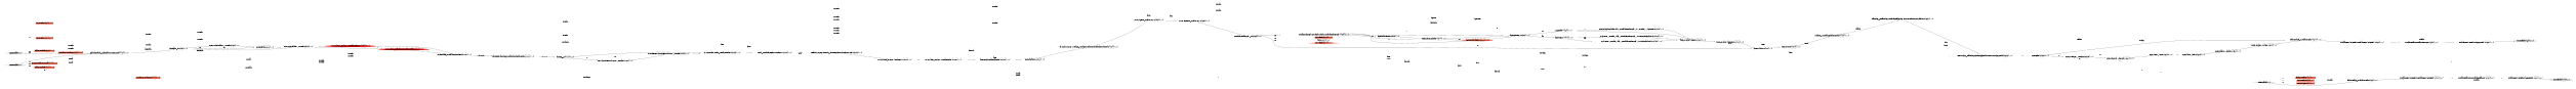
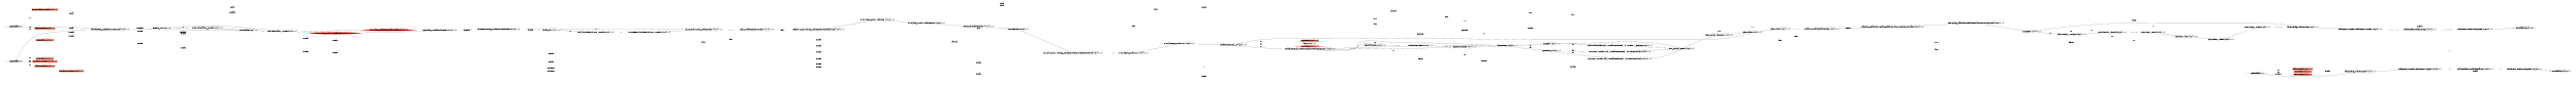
  digraph {
    rankdir=LR
    node [fillcolor=white shape=ellipse style=filled]
    edge [style=bold]
    n1 [fillcolor=lightgray label="computeNewIdealState['0', '1', '0']" shape=diamond]
    n2 [fillcolor=tomato label="IdealState currentIdealState@@@2@@@['1', '1', '0']" shape=box]
    n3 [fillcolor=tomato label="ResourceControllerDataProvider clusterData@@@2@@@['0', '1', '0']" shape=box]
    n4 [fillcolor=tomato label="CurrentStateOutput currentStateOutput@@@2@@@['0', '1', '0']" shape=box]
    n5 [label="IdealState cachedIdealState = getCachedIdealState(resourceName,clusterData)@@@3@@@['1', '1', '0']"]
    n6 [fillcolor=red label="List<String> partitions = getStablePartitionList(clusterData,currentIdealState)@@@9@@@['0', '1', '0']"]
    n7 [label="ZNRecord newMapping = _rebalanceStrategy.computePartitionAssignment(allNodes,liveNodes,currentMapping,clusterData)@@@53@@@['1', '1', '0']"]
    n8 [fillcolor=tomato label="IdealState currentIdealState@@@2@@@['0', '0', '1']" shape=box]
    n9 [fillcolor=tomato label="String resourceName@@@2@@@['0', '1', '0']" shape=box]
    n10 [label="_rebalanceStrategy = getRebalanceStrategy(currentIdealState.getRebalanceStrategy(),partitions,resourceName,stateCountMap,maxPartition)@@@52@@@['1', '1', '0']"]
    n11 [label="Map<String,Map<String,String>> currentMapping = currentMapping(currentStateOutput,resourceName,partitions,stateCountMap)@@@23@@@['1', '1', '0']"]
    n12 [label="LOG.info(\"Computing IdealState for \" + resourceName)@@@8@@@['1', '1', '0']"]
    n13 [label="LOG.debug(\"Use cached IdealState for \" + resourceName)@@@5@@@['1', '1', '0']"]
    n14 [label="LOG.warn(\"Resource \" + resourceName + \" has tag \" + currentIdealState.getInstanceGroupTag() + \" but no configured participants have this tag\")@@@41@@@['1', '1', '0']"]
    n15 [label="IdealState newIdealState = new IdealState(resourceName)@@@62@@@['1', '1', '0']"]
    n16 [label="LOG.warn(\"Resource \" + resourceName + \" has tag \" + currentIdealState.getInstanceGroupTag() + \" but no live participants have this tag\")@@@44@@@['1', '1', '0']"]
    n17 [label="LOG.info(\"found the following participants with tag \" + currentIdealState.getInstanceGroupTag() + \" for \" + resourceName + \": \" + taggedLiveNodes)@@@37@@@['1', '1', '0']"]
    n18 [label="LOG.error(\"State Model Definition null for resource: \" + resourceName)@@@13@@@['1', '1', '0']"]
    n19 [label="throw new HelixException(\"State Model Definition null for resource: \" + resourceName)@@@14@@@['1', '1', '0']"]
    n20 [label="return cachedIdealState@@@6@@@['1', '1', '0']"]
    n21 [label="cachedIdealState != null@@@4@@@['1', '1', '0']" shape=diamond]
    n22 [label="allNodes@@@27@@@['1', '1', '0']"]
    n23 [fillcolor=red label="List<String> partitions = new ArrayList<>(currentIdealState.getPartitionSet())@@@9@@@['1', '0', '0']"]
    n24 [label="String stateModelName = currentIdealState.getStateModelDefRef()@@@10@@@['1', '1', '0']"]
    n25 [label="StateModelDefinition stateModelDef = clusterData.getStateModelDef(stateModelName)@@@11@@@['1', '1', '0']"]
    n26 [label="LOG.debug(\"currentMapping: \" + currentMapping)@@@55@@@['1', '1', '0']"]
    n27 [label="Set<String> taggedNodes = new HashSet<String>()@@@24@@@['1', '1', '0']"]
    n28 [fillcolor=tomato label="String instanceName@@@27@@@['1', '0', '0']" shape=diamond]
    n29 [fillcolor=lightgray label="return newIdealState@@@66@@@['1', '1', '0']"]
    n30 [fillcolor=tomato label="ZNRecord newMapping@@@2@@@['0', '0', '1']" shape=box]
    n31 [label="LOG.debug(\"allNodes: \" + allNodes)@@@58@@@['1', '1', '0']"]
    n32 [label="LOG.debug(\"maxPartition: \" + maxPartition)@@@59@@@['1', '1', '0']"]
    n33 [label="LOG.debug(\"newMapping: \" + newMapping)@@@60@@@['1', '1', '0']"]
-   n34 [fillcolor=tomato label="taggedLiveNodes.add(instanceName)@@@31@@@['1', '1', '0']"]
+   n34 [label="taggedLiveNodes.add(instanceName)@@@31@@@['1', '1', '0']"]
    n35 [label="clusterData.getInstanceConfigMap().get(instanceName).containsTag(currentIdealState.getInstanceGroupTag())@@@28@@@['1', '1', '0']" shape=diamond]
    n36 [label="!taggedLiveNodes.isEmpty()@@@35@@@['1', '1', '0']" shape=diamond]
    n37 [label="liveInstance.containsKey(instanceName)@@@30@@@['1', '1', '0']" shape=diamond]
    n38 [label="taggedNodes.add(instanceName)@@@29@@@['1', '1', '0']"]
    n39 [label="taggedNodes.isEmpty()@@@40@@@['1', '1', '0']" shape=diamond]
    n40 [label="LOG.isInfoEnabled()@@@36@@@['1', '1', '0']" shape=diamond]
    n41 [label="liveNodes = new ArrayList<>(taggedLiveNodes)@@@47@@@['1', '1', '0']"]
    n42 [label="LOG.debug(\"liveNodes: \" + liveNodes)@@@57@@@['1', '1', '0']"]
    n43 [label="Collections.sort(allNodes)@@@49@@@['1', '1', '0']"]
    n44 [label="Collections.sort(liveNodes)@@@50@@@['1', '1', '0']"]
    n45 [label="int maxPartition = currentIdealState.getMaxPartitionsPerInstance()@@@51@@@['1', '1', '0']"]
    n46 [label="LOG.isDebugEnabled()@@@54@@@['1', '1', '0']" shape=diamond]
    n47 [label="LinkedHashMap<String,Integer> stateCountMap = stateModelDef.getStateCountMap(liveInstance.size(),replicas)@@@18@@@['1', '1', '0']"]
    n48 [label="List<String> liveNodes = new ArrayList<>(liveInstance.keySet())@@@19@@@['1', '1', '0']"]
    n49 [label="LOG.debug(\"stateCountMap: \" + stateCountMap)@@@56@@@['1', '1', '0']"]
    n50 [label="List<String> allNodes = new ArrayList<>(clusterData.getAllInstances())@@@20@@@['1', '1', '0']"]
    n51 [label="currentIdealState.getInstanceGroupTag() != null@@@26@@@['1', '1', '0']" shape=diamond]
    n52 [label="allNodes = new ArrayList<>(taggedNodes)@@@46@@@['1', '1', '0']"]
    n53 [fillcolor=tomato label="String instanceName@@@27@@@['0', '1', '0']" shape=box]
    n54 [label="newIdealState.setRebalanceMode(RebalanceMode.FULL_AUTO)@@@64@@@['1', '1', '0']"]
    n55 [label="newIdealState.getRecord().setListFields(newMapping.getListFields())@@@65@@@['1', '1', '0']"]
    n56 [label="newIdealState.setRebalanceMode(currentIdealState.getRebalanceMode())@@@5@@@['0', '0', '1']"]
    n57 [label="newIdealState.getRecord().setListFields(newMapping.getListFields())@@@6@@@['0', '0', '1']"]
    n58 [fillcolor=lightgray label="return newIdealState@@@7@@@['0', '0', '1']"]
    n59 [fillcolor=lightgray label="computeNewIdealState['1', '0', '0']" shape=diamond]
    n60 [fillcolor=tomato label="CurrentStateOutput currentStateOutput@@@2@@@['1', '0', '0']" shape=box]
    n61 [fillcolor=tomato label="IdealState currentIdealState@@@2@@@['1', '0', '0']" shape=box]
    n62 [fillcolor=tomato label="String resourceName@@@2@@@['1', '0', '0']" shape=box]
    n63 [label="newIdealState.getRecord().setSimpleFields(currentIdealState.getRecord().getSimpleFields())@@@63@@@['1', '1', '0']"]
    n64 [fillcolor=lightgray label="generateNewIdealState['0', '0', '1']" shape=diamond]
    n65 [fillcolor=tomato label="String resourceName@@@2@@@['0', '0', '1']" shape=box]
    n66 [label="IdealState newIdealState = new IdealState(resourceName)@@@3@@@['0', '0', '1']"]
    n67 [label="newIdealState.getRecord().setSimpleFields(currentIdealState.getRecord().getSimpleFields())@@@4@@@['0', '0', '1']"]
    n68 [label="liveNodes.retainAll(allNodes)@@@22@@@['1', '1', '0']"]
    n69 [label="allNodes.removeAll(clusterData.getDisabledInstances())@@@21@@@['1', '1', '0']"]
    n70 [label="Set<String> taggedLiveNodes = new HashSet<String>()@@@25@@@['1', '1', '0']"]
    n71 [label="int replicas = currentIdealState.getReplicaCount(liveInstance.size())@@@17@@@['1', '1', '0']"]
    n72 [label="stateModelDef == null@@@12@@@['1', '1', '0']" shape=diamond]
    n73 [label="Map<String,LiveInstance> liveInstance = clusterData.getLiveInstances()@@@16@@@['1', '1', '0']"]
    n1 -> n2 [label=true style=dotted]
    n1 -> n3 [label=true style=dotted]
    n1 -> n4 [label=true style=dotted]
    n1 -> n5
    n2 -> n5 [label=clusterData style=solid]
    n2 -> n6 [label=currentIdealState style=solid]
    n2 -> n7 [label=clusterData style=solid]
    n2 -> n8 [label=0 style=dashed]
    n3 -> n5 [label=clusterData style=solid]
    n3 -> n6 [label=clusterData style=solid]
    n3 -> n7 [label=clusterData style=solid]
    n4 -> n11 [label=currentStateOutput style=solid]
    n5 -> n20 [label=cachedIdealState style=solid]
    n5 -> n21 [label=cachedIdealState style=solid]
    n5 -> n21
    n6 -> n10 [label=partitions style=solid]
    n6 -> n11 [label=partitions style=solid]
    n6 -> n24
    n7 -> n33 [label=newMapping style=solid]
    n7 -> n46
    n9 -> n5 [label=resourceName style=solid]
    n9 -> n10 [label=resourceName style=solid]
    n9 -> n11 [label=resourceName style=solid]
    n9 -> n12 [label=resourceName style=solid]
    n9 -> n13 [label=resourceName style=solid]
    n9 -> n14 [label=resourceName style=solid]
    n9 -> n15 [label=resourceName style=solid]
    n9 -> n16 [label=resourceName style=solid]
    n9 -> n17 [label=resourceName style=solid]
    n9 -> n18 [label=resourceName style=solid]
    n9 -> n19 [label=resourceName style=solid]
    n10 -> n7
    n11 -> n7 [label=currentMapping style=solid]
    n11 -> n26 [label=currentMapping style=solid]
    n11 -> n27
    n12 -> n6
    n12 -> n23
    n13 -> n20
    n14 -> n52
    n15 -> n29 [label=newIdealState style=solid]
    n15 -> n63
    n16 -> n52
    n17 -> n52
    n18 -> n19
    n19 -> n73
    n20 -> n12
    n21 -> n12
    n21 -> n13
    n21 -> n13 [label=true style=dotted]
    n21 -> n20 [label=true]
    n23 -> n6 [label=0 style=dashed]
    n23 -> n10 [label=partitions style=solid]
    n23 -> n11 [label=partitions style=solid]
    n23 -> n24
    n24 -> n25
    n24 -> n25 [label=stateModelName style=solid]
    n25 -> n72
    n25 -> n72 [label=stateModelDef style=solid]
    n26 -> n49
    n27 -> n52 [label=taggedNodes style=solid]
    n27 -> n70
    n31 -> n32
    n32 -> n33
    n33 -> n15
    n34 -> n35
    n34 -> n36
    n35 -> n36
    n35 -> n37 [label=true style=dotted]
    n35 -> n38 [label=true style=dotted]
    n35 -> n38
    n36 -> n39
    n36 -> n39 [label=false style=dotted]
    n36 -> n40
    n36 -> n40 [label=true style=dotted]
    n37 -> n34
    n37 -> n34 [label=true style=dotted]
    n37 -> n35
    n37 -> n36
    n38 -> n37
    n39 -> n14 [label=true style=dotted]
    n39 -> n14
    n39 -> n16
    n39 -> n16 [label=false style=dotted]
    n40 -> n17
    n40 -> n17 [label=true style=dotted]
    n40 -> n52
    n41 -> n7 [label=liveNodes style=solid]
    n41 -> n42 [label=liveNodes style=solid]
    n41 -> n43
    n41 -> n44 [label=liveNodes style=solid]
    n42 -> n31
    n43 -> n44
    n44 -> n45
    n45 -> n10 [label=maxPartition style=solid]
    n45 -> n10
    n45 -> n32 [label=maxPartition style=solid]
    n46 -> n15
    n46 -> n26
    n46 -> n26 [label=true style=dotted]
    n46 -> n31 [label=true style=dotted]
    n46 -> n32 [label=true style=dotted]
    n46 -> n33 [label=true style=dotted]
    n46 -> n42 [label=true style=dotted]
    n46 -> n49 [label=true style=dotted]
    n47 -> n10 [label=stateCountMap style=solid]
    n47 -> n11 [label=stateCountMap style=solid]
    n47 -> n48
    n47 -> n49 [label=stateCountMap style=solid]
    n48 -> n7 [label=liveNodes style=solid]
    n48 -> n42 [label=liveNodes style=solid]
    n48 -> n44 [label=liveNodes style=solid]
    n48 -> n50
    n49 -> n42
    n50 -> n7 [label=allNodes style=solid]
    n50 -> n31 [label=allNodes style=solid]
    n50 -> n43 [label=allNodes style=solid]
    n50 -> n68 [label=allNodes style=solid]
    n50 -> n69
    n51 -> n22 [label=true style=dotted]
    n51 -> n28 [label=true style=dotted]
    n51 -> n35 [label=true style=dotted]
    n51 -> n35
    n51 -> n36 [label=true style=dotted]
    n51 -> n41 [label=true style=dotted]
    n51 -> n43
    n51 -> n52 [label=true style=dotted]
    n51 -> n53 [label=true style=dotted]
    n52 -> n7 [label=allNodes style=solid]
    n52 -> n31 [label=allNodes style=solid]
    n52 -> n41
    n52 -> n43 [label=allNodes style=solid]
    n54 -> n55
    n54 -> n56 [label=0 style=dashed]
    n55 -> n29
    n56 -> n57
    n57 -> n58
    n59 -> n2 [label=true style=dotted]
    n59 -> n5
    n59 -> n60 [label=true style=dotted]
    n59 -> n61 [label=true style=dotted]
-   n59 -> n62 [label=true style=dotted]
+   n59 -> n4 [label=true style=dotted]
    n60 -> n11 [label=currentStateOutput style=solid]
    n62 -> n5 [label=resourceName style=solid]
    n62 -> n10 [label=resourceName style=solid]
    n62 -> n11 [label=resourceName style=solid]
    n62 -> n12 [label=resourceName style=solid]
    n62 -> n13 [label=resourceName style=solid]
    n62 -> n14 [label=resourceName style=solid]
    n62 -> n15 [label=resourceName style=solid]
    n62 -> n16 [label=resourceName style=solid]
    n62 -> n17 [label=resourceName style=solid]
    n62 -> n18 [label=resourceName style=solid]
    n62 -> n19 [label=resourceName style=solid]
    n63 -> n54
    n64 -> n8 [label=true style=dotted]
-   n64 -> n30 [label=true style=dotted]
+   n64 -> n30 [label=resourceName style=dotted]
    n64 -> n65 [label=true style=dotted]
    n64 -> n66
    n65 -> n66 [label=resourceName style=solid]
    n66 -> n58 [label=newIdealState style=solid]
    n66 -> n67
    n67 -> n56
    n68 -> n11
    n69 -> n68
    n70 -> n17 [label=taggedLiveNodes style=solid]
    n70 -> n41 [label=taggedLiveNodes style=solid]
    n70 -> n51
    n71 -> n47
    n71 -> n47 [label=replicas style=solid]
    n72 -> n18 [label=true style=dotted]
    n72 -> n18
    n72 -> n19 [label=true style=dotted]
    n72 -> n73
    n73 -> n71
  }
